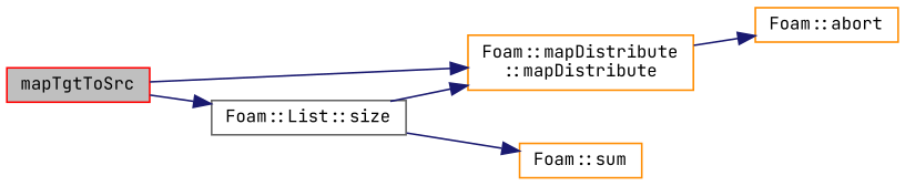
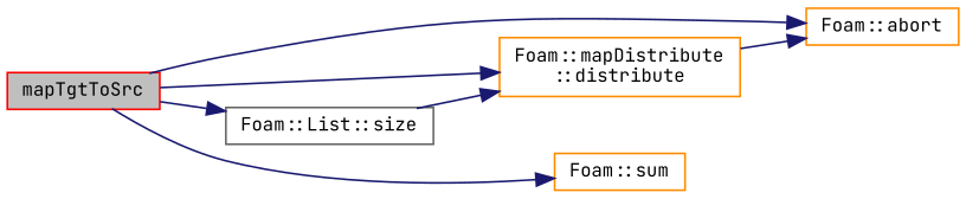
  digraph {
    fontname="JetBrains Mono"
    rankdir=LR
    node [color=darkorange fontname="JetBrains Mono" fontsize=10 shape=record]
    edge [color=midnightblue fontname="JetBrains Mono" fontsize=10 labelfontname=FreeSans labelfontsize=10 style=solid]
    n1 [color=red fillcolor=grey75 fontcolor=black height=0.2 label=mapTgtToSrc style=filled width=0.4]
    n2 [height=0.2 label="Foam::abort" width=0.4]
-   n3 [height=0.2 label="Foam::mapDistribute\l::mapDistribute" width=0.4]
+   n3 [height=0.2 label="Foam::mapDistribute\l::distribute" width=0.4]
    n4 [color=gray40 height=0.2 label="Foam::List::size" width=0.4]
    n5 [height=0.2 label="Foam::sum" width=0.4]
+   n1 -> n2
    n1 -> n3
    n1 -> n4
-   n4 -> n5
+   n1 -> n5
    n3 -> n2
    n4 -> n3
  }
